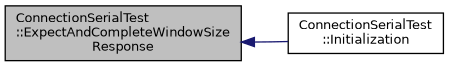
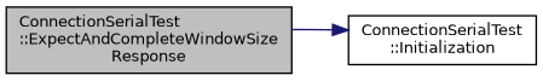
  digraph {
    rankdir=LR
    node [color=black fontname=Helvetica fontsize=10 shape=record style=filled]
    n1 [fillcolor=grey75 fontcolor=black height=0.2 label="ConnectionSerialTest\l::ExpectAndCompleteWindowSize\lResponse" width=0.4]
    n2 [fillcolor=white height=0.2 label="ConnectionSerialTest\l::Initialization" width=0.4]
-   n1 -> n2 [color=midnightblue dir=back fontname=Helvetica fontsize=10 labelfontname=Helvetica labelfontsize=10 style=solid]
+   n2 -> n1 [color=midnightblue dir=back fontname=Helvetica fontsize=10 labelfontname=Helvetica labelfontsize=10 style=solid]
  }
